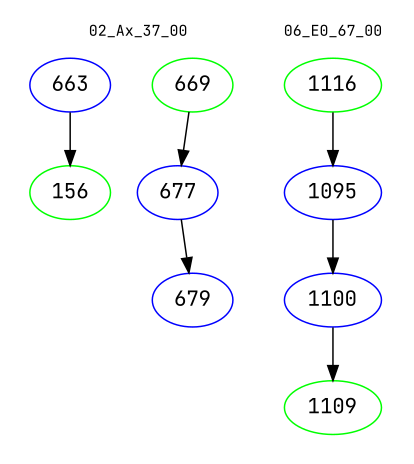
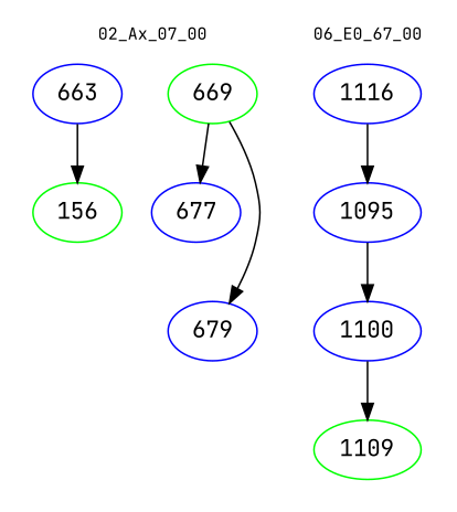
  digraph {
    fontname="JetBrains Mono"
    node [color=blue fontname="JetBrains Mono"]
    edge [color=black fontname="JetBrains Mono"]
    n1 [color=green label=669]
    n2 [label=677]
    n3 [label=663]
    n4 [label=679]
    n5 [color=green label=156]
-   n6 [color=green label=1116]
+   n6 [label=1116]
    n7 [label=1095]
    n8 [label=1100]
    n9 [color=green label=1109]
    subgraph cluster_1 {
      color=white
      fontsize=10
-     label="02_Ax_37_00"
+     label="02_Ax_07_00"
      n1
      n2
      n3
      n4
      n5
    }
    subgraph cluster_2 {
      color=white
      fontsize=10
      label="06_E0_67_00"
      n6
      n7
      n8
      n9
    }
    n1 -> n2
-   n2 -> n4
+   n1 -> n4
    n3 -> n5
    n6 -> n7
    n7 -> n8
    n8 -> n9
  }
